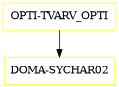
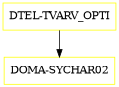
  digraph {
    node [color=yellow shape=box]
-   "DTEL-TVARV_OPTI" [label="OPTI-TVARV_OPTI"]
+   "DTEL-TVARV_OPTI"
    "DOMA-SYCHAR02"
    "DTEL-TVARV_OPTI" -> "DOMA-SYCHAR02"
  }
